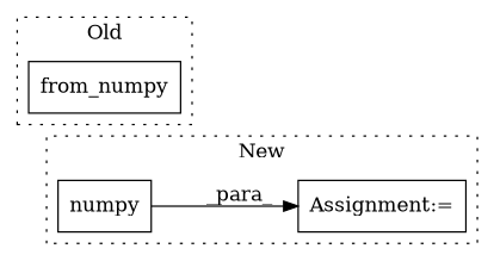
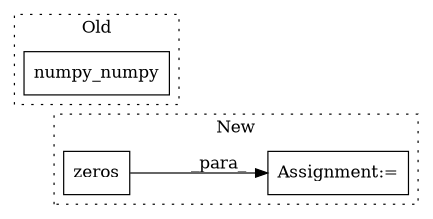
  digraph {
    rankdir=LR
    node [a=32 shape=box]
-   n1 [l="15,2" label=numpy s="7099,7186"]
+   n1 [l="15,2" label=zeros s="7099,7186"]
    n2 [a=7 l=1 label="Assignment:=" s=7080]
-   n3 [l="11,1" label=from_numpy s="6941,7002"]
+   n3 [l="11,1" label=numpy_numpy s="6941,7002"]
    subgraph cluster_1 {
      label=New
      style=dotted
      n1
      n2
    }
    subgraph cluster_2 {
      label=Old
      style=dotted
      n3
    }
    n1 -> n2 [label=_para_]
  }
